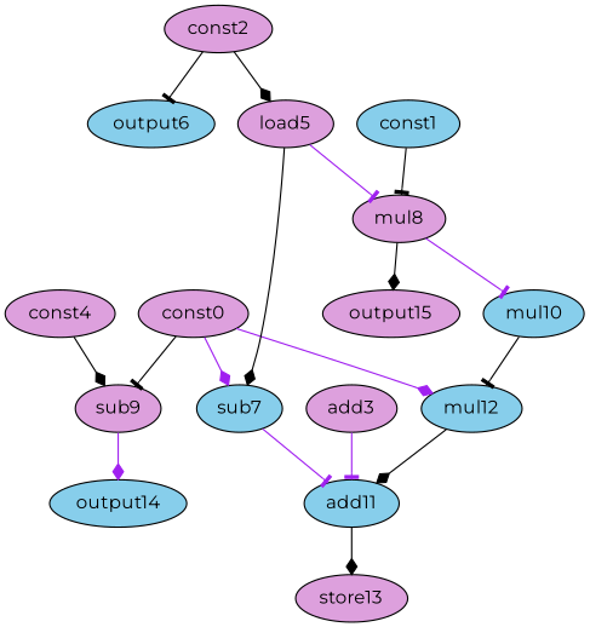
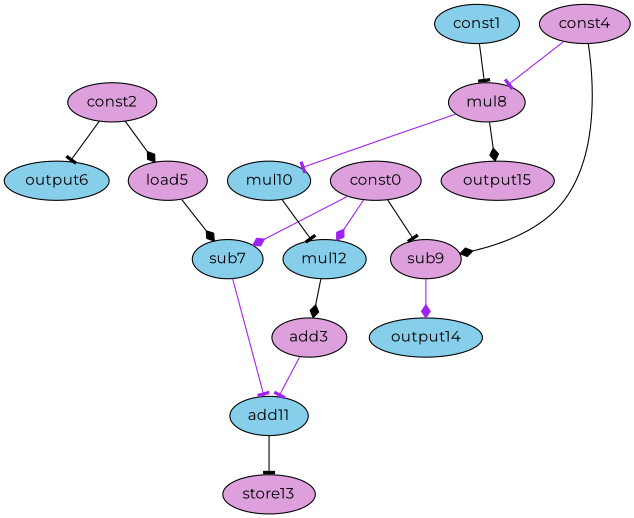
  digraph {
    fontname=Montserrat
    node [fillcolor=plum fontname=Montserrat opcode=const style=filled]
    edge [arrowhead=diamond color=black fontname=Montserrat operand=0]
    sub7 [fillcolor=skyblue opcode=sub]
    const0
    sub9 [opcode=sub]
    mul12 [fillcolor=skyblue opcode=mul]
    add11 [fillcolor=skyblue opcode=add]
    output14 [fillcolor=skyblue opcode=output]
    add3 [opcode=add]
    const1 [fillcolor=skyblue]
    mul8 [opcode=mul]
    mul10 [fillcolor=skyblue opcode=mul]
    output15 [opcode=output]
    store13 [opcode=store]
    load5 [opcode=load]
    const2
    output6 [fillcolor=skyblue opcode=output]
    const4
    sub7 -> add11 [arrowhead=tee color=purple]
    const0 -> sub7 [color=purple]
    const0 -> sub9 [arrowhead=tee]
    const0 -> mul12 [color=purple]
    sub9 -> output14 [color=purple]
-   mul12 -> add11 [operand=1]
-   add11 -> store13 [operand=1]
+   mul12 -> add3 [operand=1]
+   add11 -> store13 [arrowhead=tee operand=1]
    add3 -> add11 [arrowhead=tee color=purple operand=1]
    const1 -> mul8 [arrowhead=tee]
    mul8 -> mul10 [arrowhead=tee color=purple]
    mul8 -> output15
    mul10 -> mul12 [arrowhead=tee operand=1]
    load5 -> sub7 [operand=1]
-   load5 -> mul8 [arrowhead=tee color=purple operand=1]
+   const4 -> mul8 [arrowhead=tee color=purple operand=1]
    const2 -> load5
    const2 -> output6 [arrowhead=tee]
    const4 -> sub9 [operand=1]
  }
